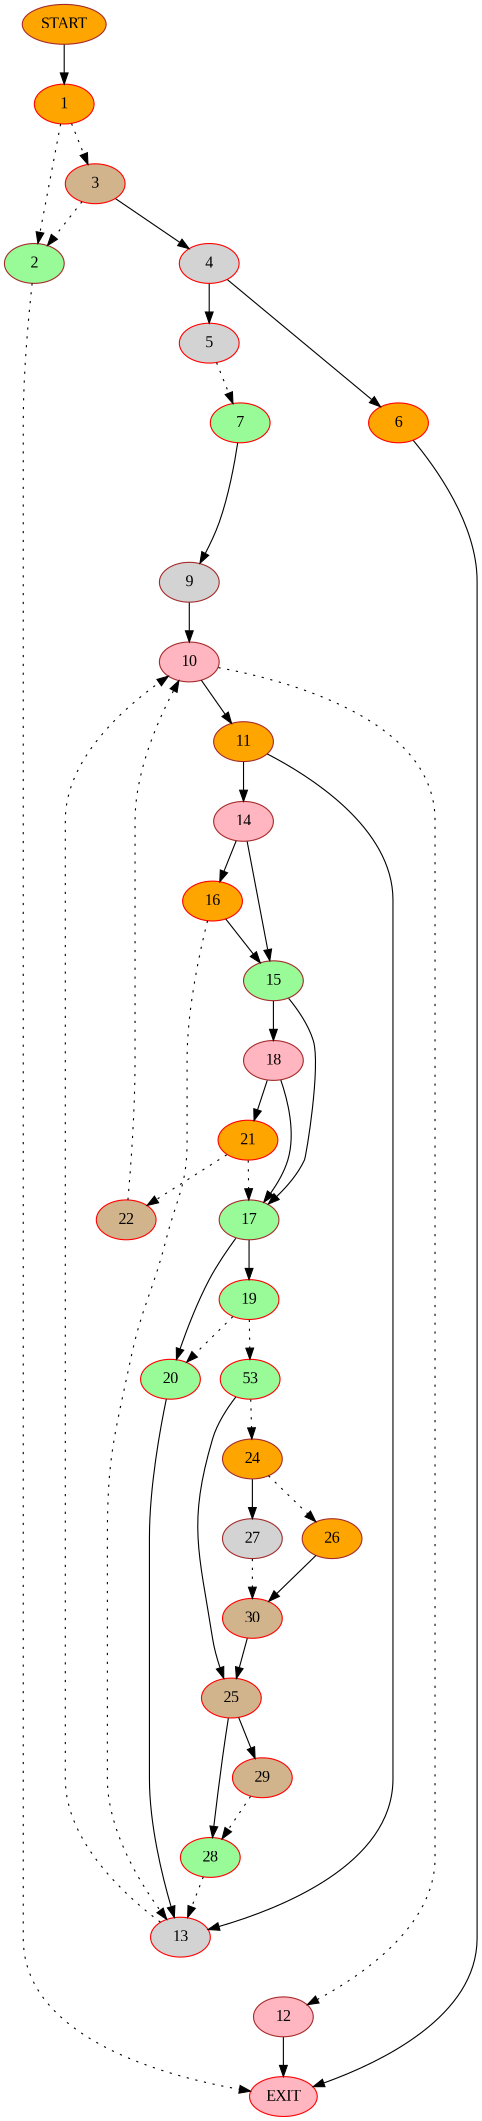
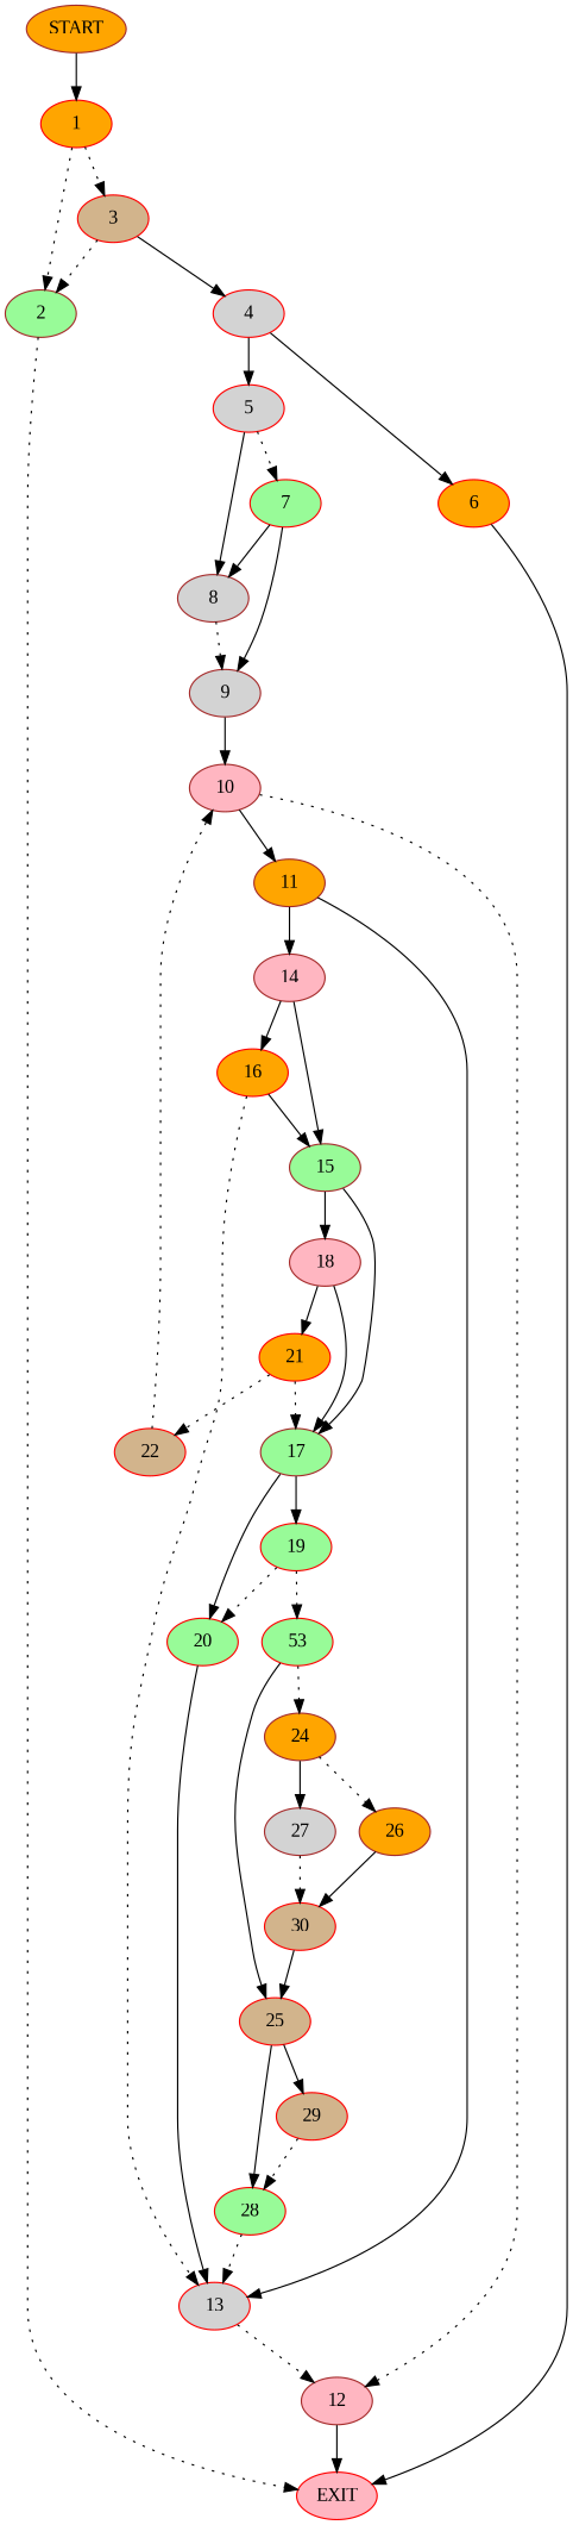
  digraph {
    fontname="Liberation Serif"
    node [color=red fillcolor=orange fontname="Liberation Serif" style=filled]
    edge [fontname="Liberation Serif" style=solid]
    n1 [color=brown label=START]
    1
    2 [color=brown fillcolor=palegreen]
    3 [fillcolor=tan]
    n5 [fillcolor=lightpink label=EXIT]
    4 [fillcolor=lightgrey]
    5 [fillcolor=lightgrey]
    6
    7 [fillcolor=palegreen]
+   8 [color=brown fillcolor=lightgrey]
    9 [color=brown fillcolor=lightgrey]
    10 [color=brown fillcolor=lightpink]
    11 [color=brown]
    12 [color=brown fillcolor=lightpink]
    13 [fillcolor=lightgrey]
    14 [color=brown fillcolor=lightpink]
    15 [color=brown fillcolor=palegreen]
    16
    17 [color=brown fillcolor=palegreen]
    18 [color=brown fillcolor=lightpink]
    19 [fillcolor=palegreen]
    20 [fillcolor=palegreen]
    21
    n24 [fillcolor=palegreen label=53]
    22 [fillcolor=tan]
    24 [color=brown]
    25 [fillcolor=tan]
    26 [color=brown]
    27 [color=brown fillcolor=lightgrey]
    28 [fillcolor=palegreen]
    29 [fillcolor=tan]
    30 [fillcolor=tan]
    n1 -> 1
    1 -> 2 [style=dotted]
    1 -> 3 [style=dotted]
    2 -> n5 [style=dotted]
    3 -> 2 [style=dotted]
    3 -> 4
    4 -> 5
    4 -> 6
    5 -> 7 [style=dotted]
+   5 -> 8
    6 -> n5
+   7 -> 8
    7 -> 9
+   8 -> 9 [style=dotted]
    9 -> 10
    10 -> 11
    10 -> 12 [style=dotted]
    11 -> 13
    11 -> 14
    12 -> n5
-   13 -> 10 [style=dotted]
+   13 -> 12 [style=dotted]
    14 -> 15
    14 -> 16
    15 -> 17
    15 -> 18
    16 -> 13 [style=dotted]
    16 -> 15
    17 -> 19
    17 -> 20
    18 -> 17
    18 -> 21
    19 -> 20 [style=dotted]
    19 -> n24 [style=dotted]
    20 -> 13
    21 -> 17 [style=dotted]
    21 -> 22 [style=dotted]
    n24 -> 24 [style=dotted]
    n24 -> 25
    22 -> 10 [style=dotted]
    24 -> 26 [style=dotted]
    24 -> 27
    25 -> 28
    25 -> 29
    26 -> 30
    27 -> 30 [style=dotted]
    28 -> 13 [style=dotted]
    29 -> 28 [style=dotted]
    30 -> 25
  }
